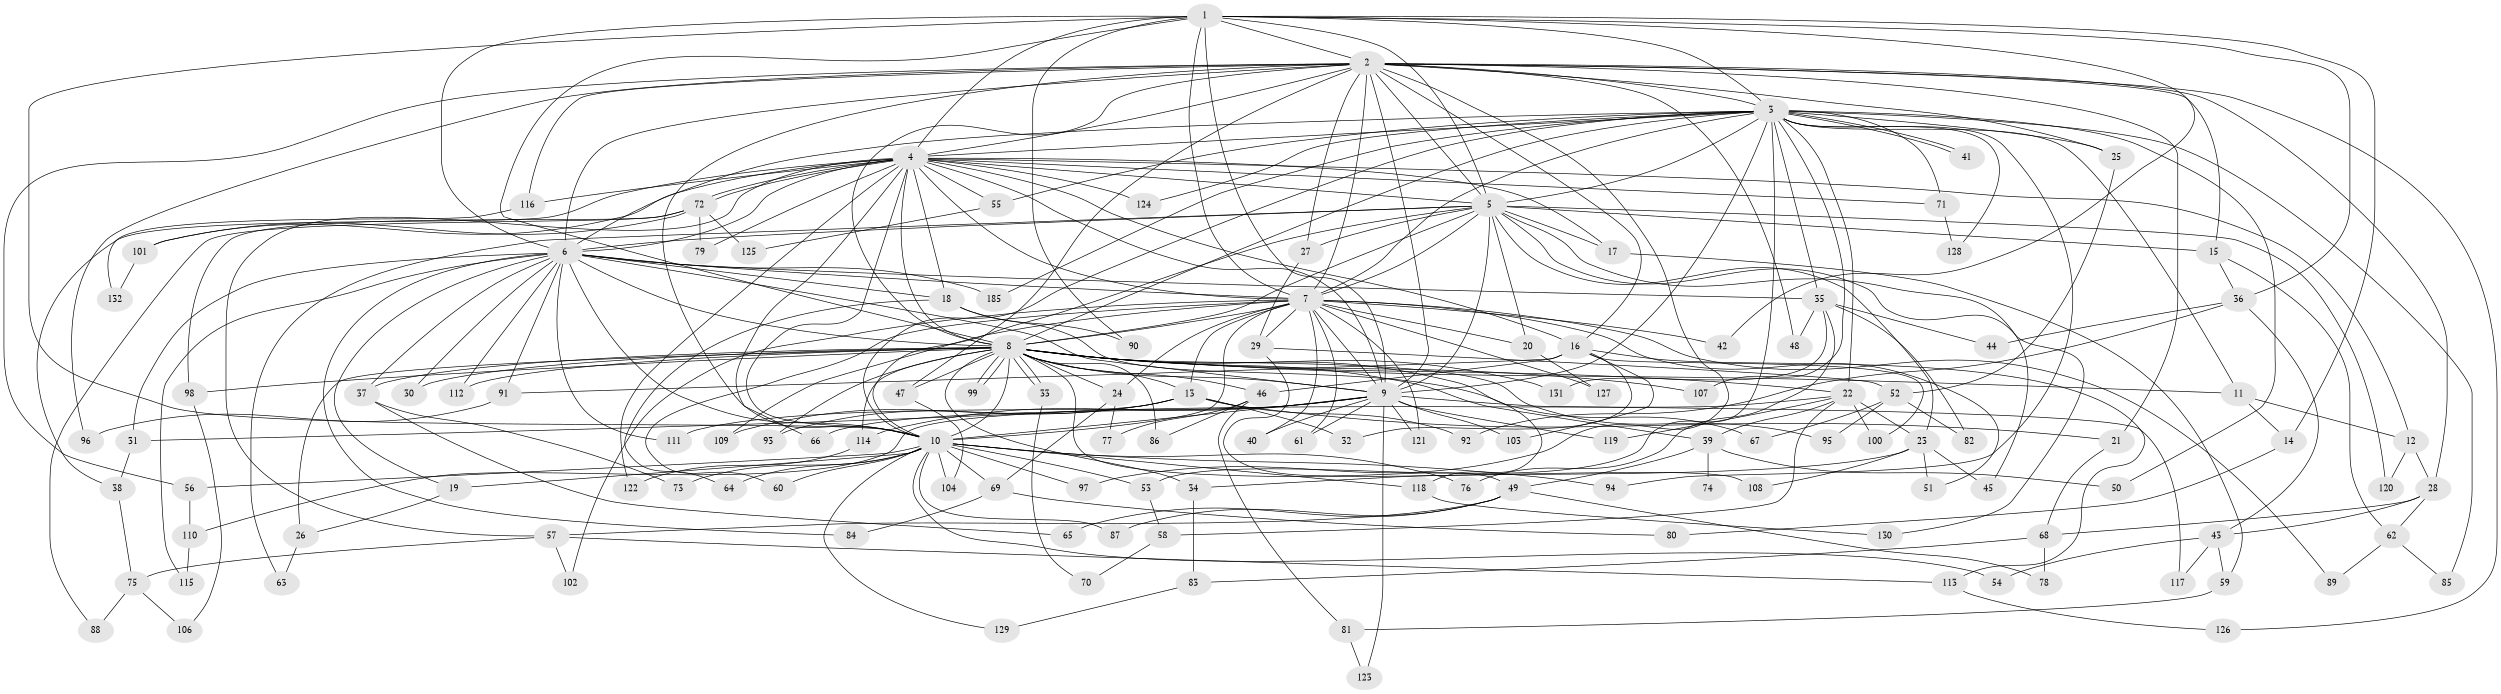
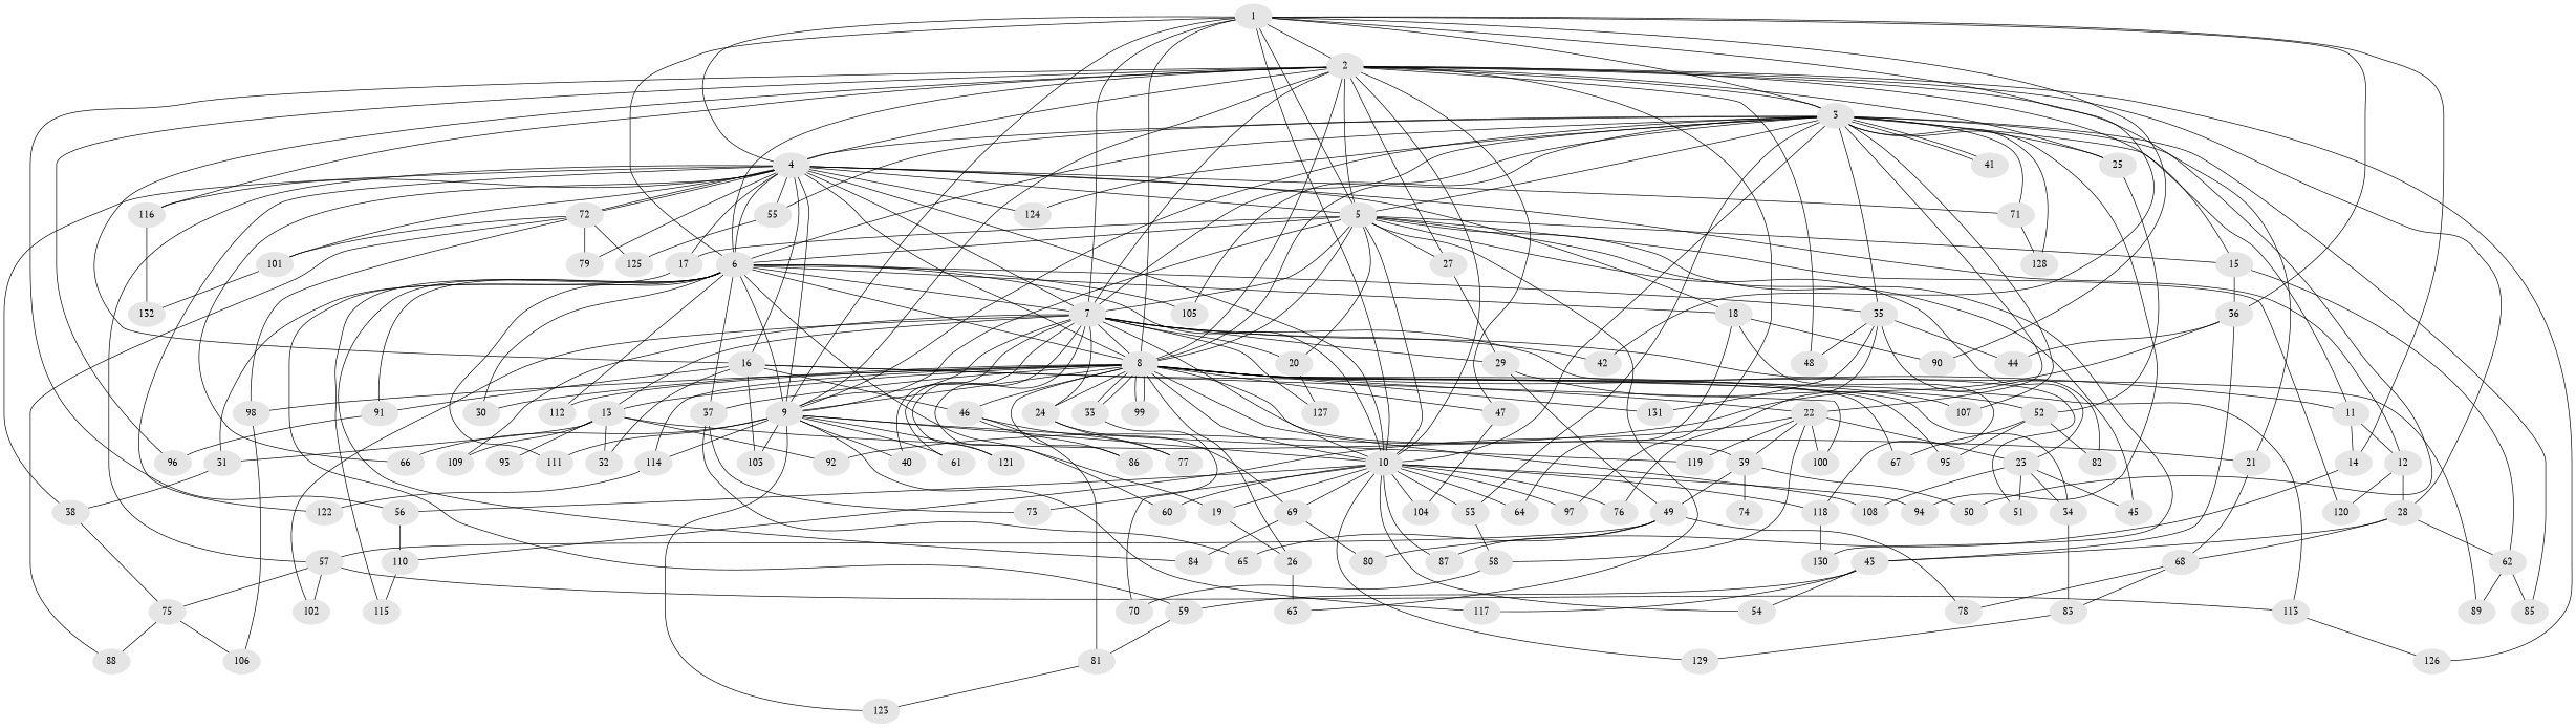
  graph {
    fontname="PT Serif"
    node [color=gray90 fontname="PT Serif" style=filled]
    edge [fontname="PT Serif"]
    1
    2
    3
    4
    5
    6
    7
    8
    9
    10
    14
    36
    42
    90
    15
    16
    21
    25
    27
    28
    47
    48
    56
    96
    97
    116
    126
    11
    22
    35
    41
    50
    53
    55
    71
    85
    94
-   105 [label=185]
+   105
    107
    124
    128
    12
    17
    18
    38
    57
    66
    72
    79
    101
    122
    20
    23
    45
    63
    120
    130
    19
    30
    31
    37
    84
    91
    111
    112
    115
    13
    24
    29
    40
    51
    60
    61
    89
    102
    109
    121
    127
    26
    33
    34
    39
    46
    67
    86
    93
    95
    98
    99
    108
    114
    131
    103
    117
    119
    123
    54
    64
    69
    73
    76
    87
    104
    118
    129
    80
    92
    43
    44
    62
    32
    100
    113
    68
    52
    110
    132
    58
    82
    125
    59
    75
    88
    65
    77
    49
    70
    83
    74
    81
    106
    78
    1 -- 2
    1 -- 3
    1 -- 4
    1 -- 5
    1 -- 6
    1 -- 7
    1 -- 8
    1 -- 9
    1 -- 10
    1 -- 14
    1 -- 36
    1 -- 42
    1 -- 90
    2 -- 3
    2 -- 4
    2 -- 5
    2 -- 6
    2 -- 7
    2 -- 8
    2 -- 9
    2 -- 10
    2 -- 15
    2 -- 16
    2 -- 21
    2 -- 25
    2 -- 27
    2 -- 28
    2 -- 47
    2 -- 48
    2 -- 56
    2 -- 96
    2 -- 97
    2 -- 116
    2 -- 126
    3 -- 4
    3 -- 5
    3 -- 6
    3 -- 7
    3 -- 8
    3 -- 9
    3 -- 10
    3 -- 25
    3 -- 11
    3 -- 22
    3 -- 35
    3 -- 41
    3 -- 41
    3 -- 50
    3 -- 53
    3 -- 55
    3 -- 71
    3 -- 85
    3 -- 94
    3 -- 105
    3 -- 107
    3 -- 124
    3 -- 128
    4 -- 5
    4 -- 6
    4 -- 7
    4 -- 8
    4 -- 9
    4 -- 10
    4 -- 16
    4 -- 116
    4 -- 55
    4 -- 71
    4 -- 124
    4 -- 12
    4 -- 17
    4 -- 18
    4 -- 38
    4 -- 57
    4 -- 66
    4 -- 72
    4 -- 72
    4 -- 79
    4 -- 101
    4 -- 122
    5 -- 6
    5 -- 7
    5 -- 8
    5 -- 9
    5 -- 10
    5 -- 15
    5 -- 27
    5 -- 17
    5 -- 20
    5 -- 23
    5 -- 45
    5 -- 63
    5 -- 120
    5 -- 130
    6 -- 7
    6 -- 8
    6 -- 9
    6 -- 10
    6 -- 35
    6 -- 105
    6 -- 18
    6 -- 19
    6 -- 30
    6 -- 31
    6 -- 37
    6 -- 84
    6 -- 91
    6 -- 111
    6 -- 112
    6 -- 115
    7 -- 8
    7 -- 9
    7 -- 10
    7 -- 42
    7 -- 20
    7 -- 13
    7 -- 24
    7 -- 29
    7 -- 40
    7 -- 51
    7 -- 60
    7 -- 61
    7 -- 89
    7 -- 102
    7 -- 109
    7 -- 121
    7 -- 127
    8 -- 9
    8 -- 10
    8 -- 47
    8 -- 11
    8 -- 22
    8 -- 107
    8 -- 30
    8 -- 37
    8 -- 112
    8 -- 13
    8 -- 24
    8 -- 26
    8 -- 33
    8 -- 33
    8 -- 34
    8 -- 39
    8 -- 46
    8 -- 67
    8 -- 86
-   8 -- 93
    8 -- 95
    8 -- 98
    8 -- 99
    8 -- 99
    8 -- 108
    8 -- 114
    8 -- 131
    9 -- 10
    9 -- 66
    9 -- 111
    9 -- 40
    9 -- 61
    9 -- 121
    9 -- 114
    9 -- 103
    9 -- 117
    9 -- 119
    9 -- 123
    10 -- 56
    10 -- 97
    10 -- 53
    10 -- 94
    10 -- 19
    10 -- 60
    10 -- 54
    10 -- 64
    10 -- 69
    10 -- 73
    10 -- 76
    10 -- 87
    10 -- 104
    10 -- 118
    10 -- 129
    14 -- 80
    36 -- 92
    36 -- 43
    36 -- 44
    15 -- 36
    15 -- 62
    16 -- 91
    16 -- 46
    16 -- 103
    16 -- 32
    16 -- 100
    16 -- 113
    21 -- 68
    25 -- 52
    27 -- 29
    28 -- 43
    28 -- 62
    28 -- 68
    47 -- 104
    56 -- 110
    116 -- 132
    11 -- 14
    11 -- 12
    22 -- 23
    22 -- 39
    22 -- 119
    22 -- 100
    22 -- 110
    22 -- 58
    35 -- 48
    35 -- 131
    35 -- 76
    35 -- 44
    35 -- 82
    53 -- 58
    55 -- 125
    71 -- 128
    12 -- 28
    12 -- 120
    17 -- 59
    18 -- 90
    18 -- 64
    18 -- 118
    38 -- 75
    57 -- 102
    57 -- 113
    57 -- 75
    72 -- 79
    72 -- 101
    72 -- 98
    72 -- 125
    72 -- 88
    101 -- 132
    20 -- 127
    23 -- 45
    23 -- 51
    23 -- 34
    23 -- 108
    19 -- 26
    31 -- 38
    37 -- 73
    37 -- 65
    91 -- 96
    13 -- 21
    13 -- 31
    13 -- 109
    13 -- 93
    13 -- 92
    13 -- 32
    24 -- 69
    24 -- 77
    29 -- 52
    29 -- 49
    26 -- 63
    33 -- 70
    34 -- 83
    39 -- 50
    39 -- 49
    39 -- 74
    46 -- 86
    46 -- 77
    46 -- 81
    98 -- 106
    114 -- 122
    69 -- 84
    69 -- 80
    118 -- 130
    43 -- 117
    43 -- 54
    43 -- 59
    62 -- 85
    62 -- 89
    113 -- 126
    68 -- 83
    68 -- 78
    52 -- 67
    52 -- 95
    52 -- 82
    110 -- 115
    58 -- 70
    59 -- 81
    75 -- 88
    75 -- 106
    49 -- 57
    49 -- 87
    49 -- 65
    49 -- 78
    83 -- 129
    81 -- 123
  }
